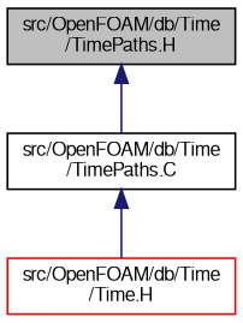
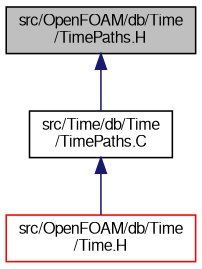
  digraph {
    node [color=black fontname=FreeSans fontsize=10 shape=record]
    edge [color=midnightblue dir=back fontname=FreeSans fontsize=10 labelfontname=FreeSans labelfontsize=10 style=solid]
    n1 [fillcolor=grey75 fontcolor=black height=0.2 label="src/OpenFOAM/db/Time\l/TimePaths.H" style=filled width=0.4]
-   n2 [height=0.2 label="src/OpenFOAM/db/Time\l/TimePaths.C" width=0.4]
+   n2 [height=0.2 label="src/Time/db/Time\l/TimePaths.C" width=0.4]
    n3 [color=red height=0.2 label="src/OpenFOAM/db/Time\l/Time.H" width=0.4]
    n1 -> n2
    n2 -> n3
  }
